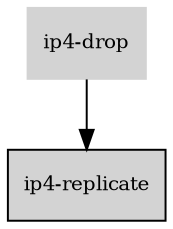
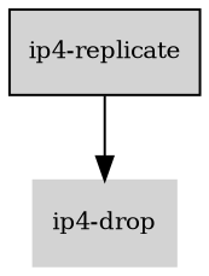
  digraph {
    rankdir=TB
    node [fillcolor=lightgray fontcolor=black fontsize=10 shape=box style=filled]
    "ip4-replicate" [color=black]
    "ip4-drop" [color=lightgray]
-   "ip4-drop" -> "ip4-replicate" [fontsize=8]
+   "ip4-replicate" -> "ip4-drop" [fontsize=8]
  }
